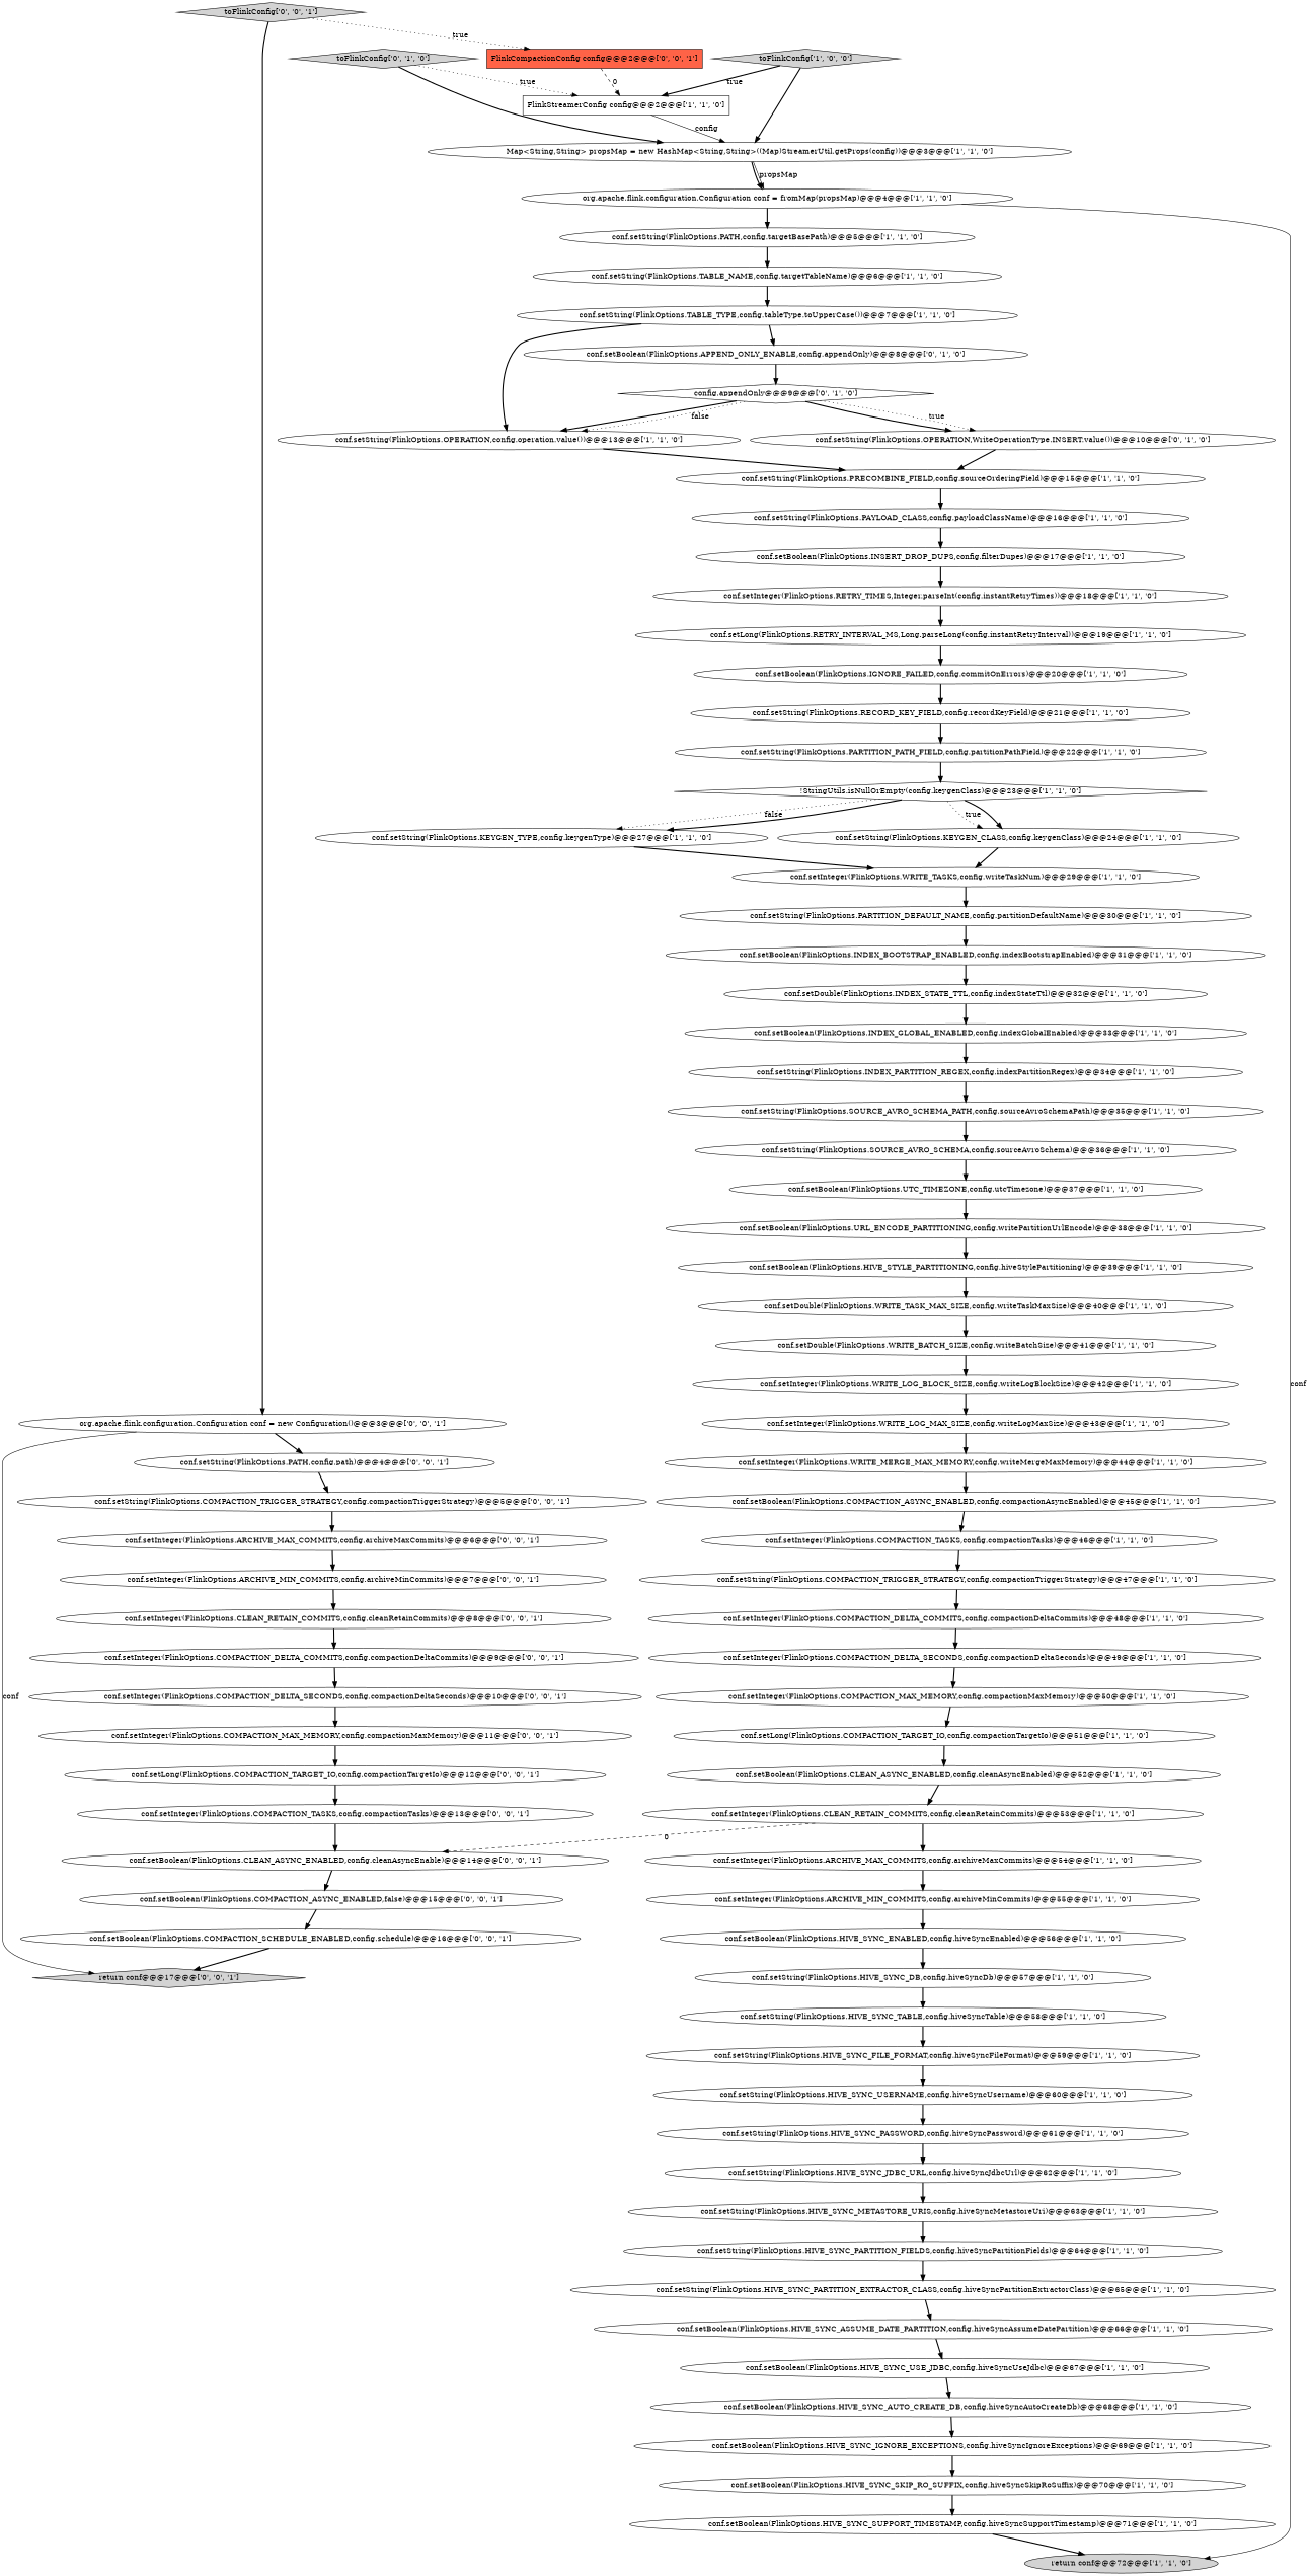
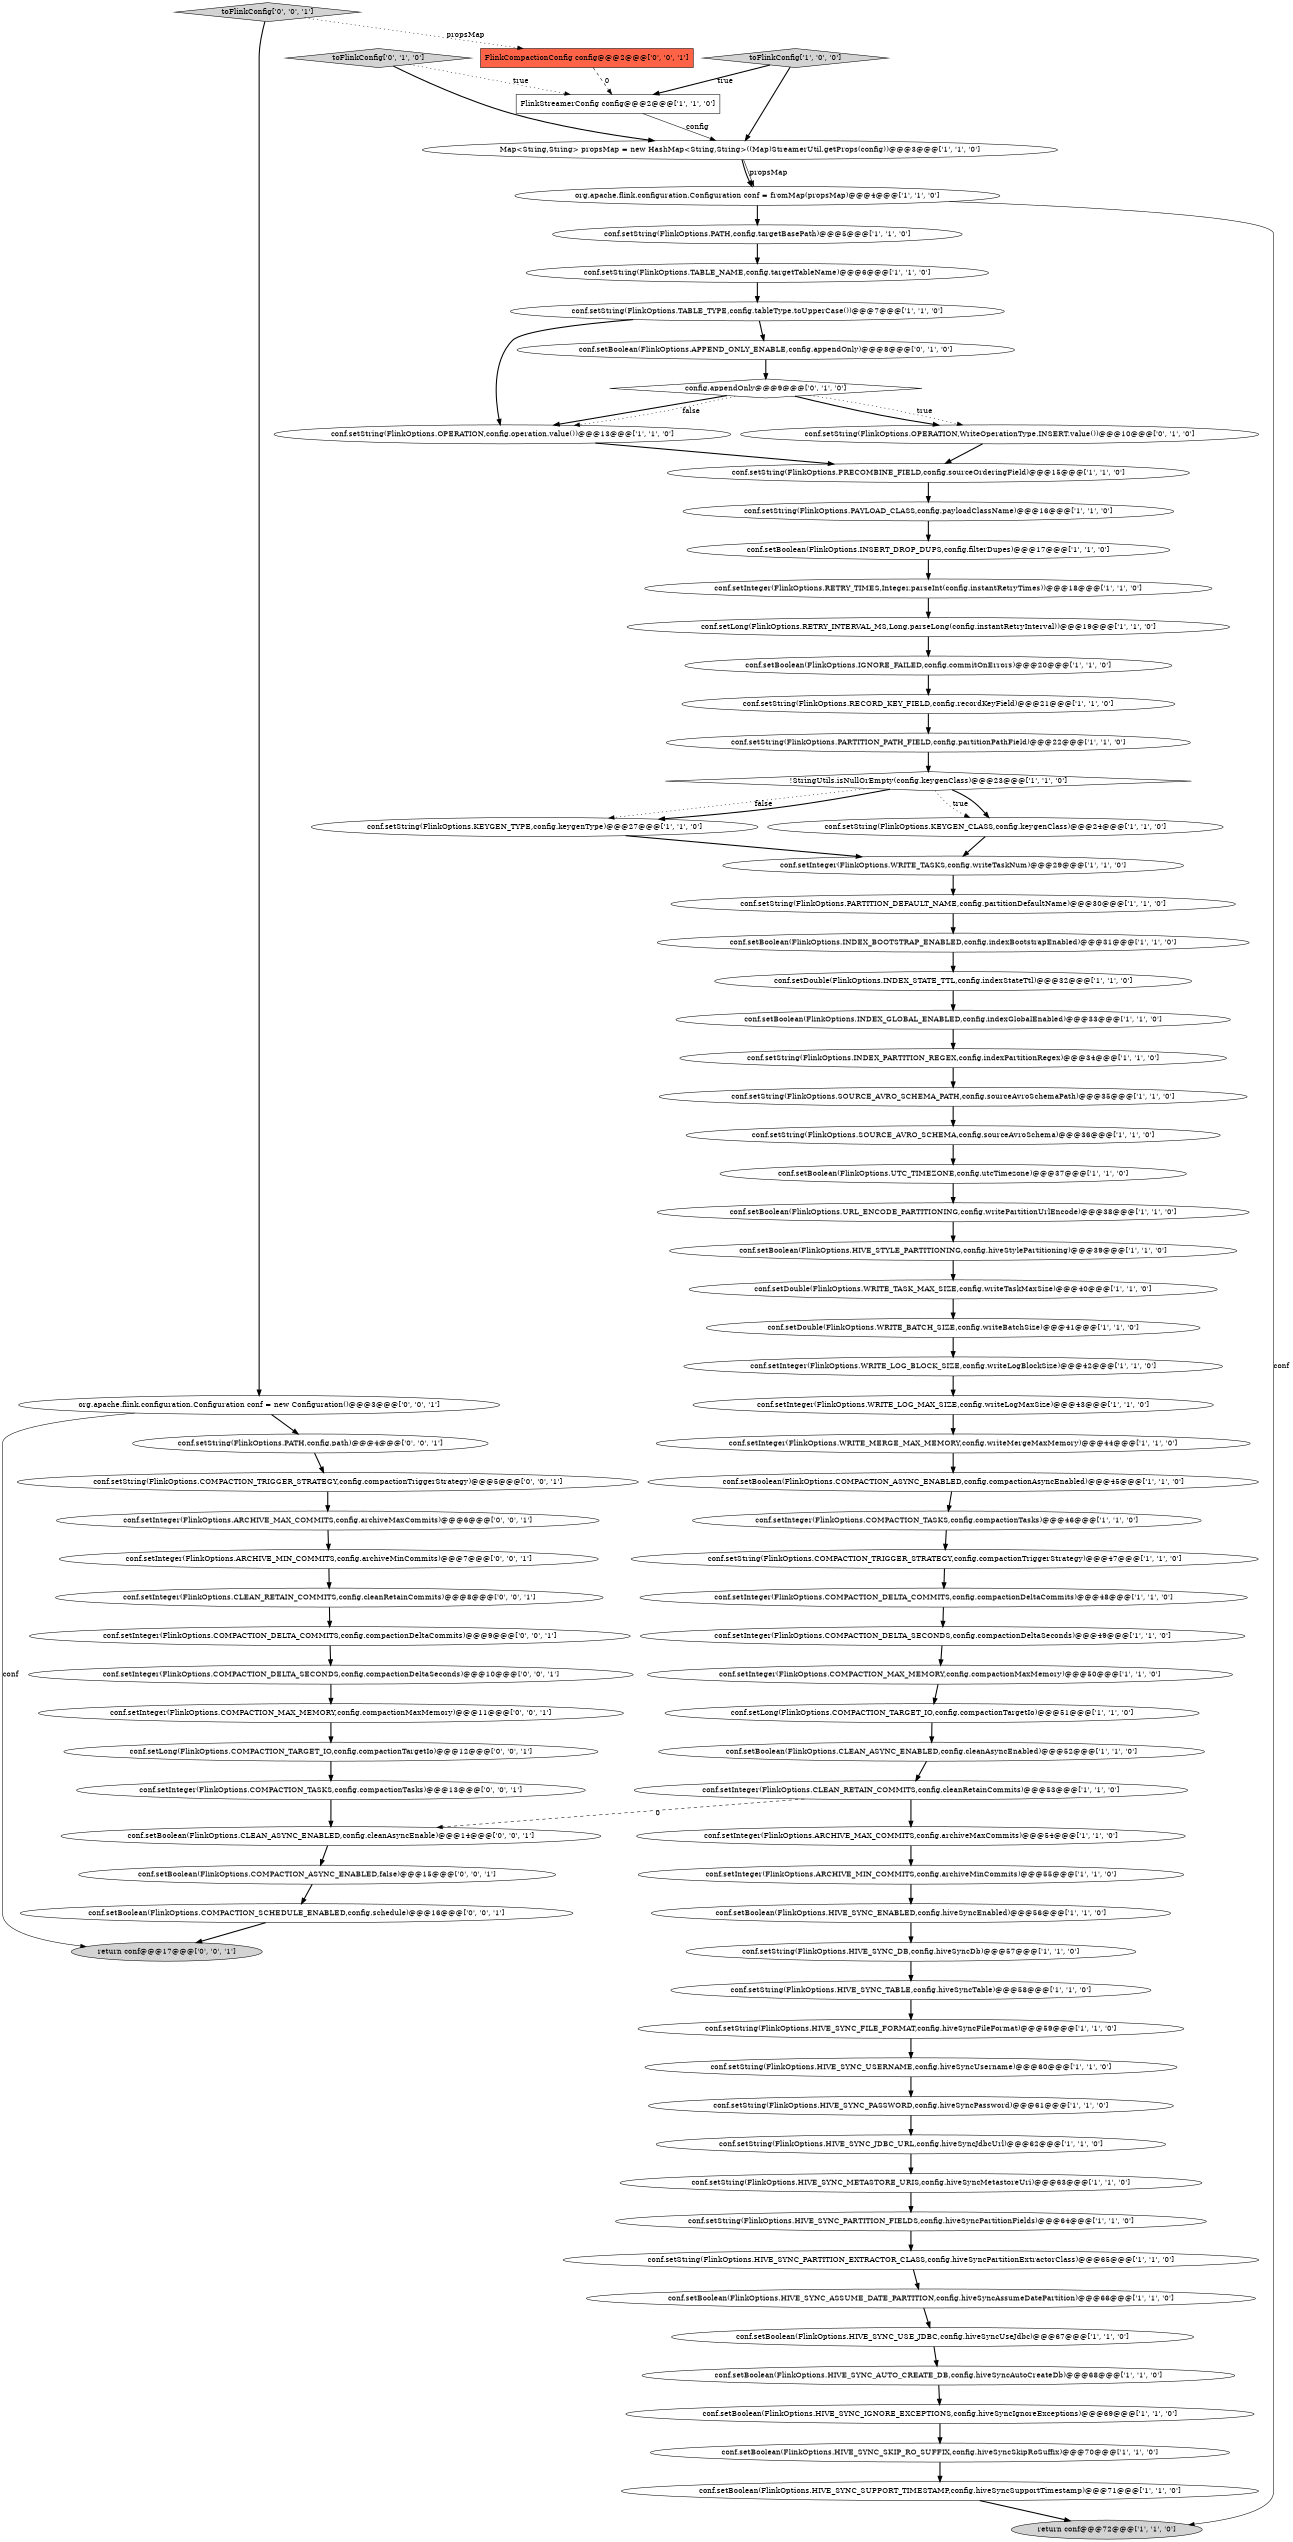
  digraph {
    node [fillcolor=white shape=ellipse style=filled]
    edge [style=bold]
    n1 [label="conf.setInteger(FlinkOptions.WRITE_LOG_BLOCK_SIZE,config.writeLogBlockSize)@@@42@@@['1', '1', '0']"]
    n2 [label="conf.setInteger(FlinkOptions.WRITE_LOG_MAX_SIZE,config.writeLogMaxSize)@@@43@@@['1', '1', '0']"]
    n3 [label="conf.setInteger(FlinkOptions.WRITE_MERGE_MAX_MEMORY,config.writeMergeMaxMemory)@@@44@@@['1', '1', '0']"]
    n4 [fillcolor=lightgray label="toFlinkConfig['0', '1', '0']" shape=diamond]
    n5 [label="Map<String,String> propsMap = new HashMap<String,String>((Map)StreamerUtil.getProps(config))@@@3@@@['1', '1', '0']"]
    n6 [label="FlinkStreamerConfig config@@@2@@@['1', '1', '0']" shape=box]
    n7 [label="org.apache.flink.configuration.Configuration conf = fromMap(propsMap)@@@4@@@['1', '1', '0']"]
    n8 [label="org.apache.flink.configuration.Configuration conf = new Configuration()@@@3@@@['0', '0', '1']"]
-   n9 [fillcolor=lightgray label="return conf@@@17@@@['0', '0', '1']" shape=diamond]
+   n9 [fillcolor=lightgray label="return conf@@@17@@@['0', '0', '1']"]
    n10 [label="conf.setString(FlinkOptions.PATH,config.path)@@@4@@@['0', '0', '1']"]
    n11 [label="conf.setString(FlinkOptions.COMPACTION_TRIGGER_STRATEGY,config.compactionTriggerStrategy)@@@5@@@['0', '0', '1']"]
    n12 [label="conf.setDouble(FlinkOptions.WRITE_BATCH_SIZE,config.writeBatchSize)@@@41@@@['1', '1', '0']"]
    n13 [label="conf.setBoolean(FlinkOptions.COMPACTION_ASYNC_ENABLED,config.compactionAsyncEnabled)@@@45@@@['1', '1', '0']"]
    n14 [label="conf.setInteger(FlinkOptions.COMPACTION_TASKS,config.compactionTasks)@@@46@@@['1', '1', '0']"]
    n15 [label="conf.setBoolean(FlinkOptions.HIVE_SYNC_ENABLED,config.hiveSyncEnabled)@@@56@@@['1', '1', '0']"]
    n16 [label="conf.setString(FlinkOptions.HIVE_SYNC_DB,config.hiveSyncDb)@@@57@@@['1', '1', '0']"]
    n17 [label="conf.setString(FlinkOptions.HIVE_SYNC_TABLE,config.hiveSyncTable)@@@58@@@['1', '1', '0']"]
    n18 [fillcolor=lightgray label="return conf@@@72@@@['1', '1', '0']"]
    n19 [label="conf.setLong(FlinkOptions.COMPACTION_TARGET_IO,config.compactionTargetIo)@@@12@@@['0', '0', '1']"]
    n20 [label="conf.setInteger(FlinkOptions.COMPACTION_TASKS,config.compactionTasks)@@@13@@@['0', '0', '1']"]
    n21 [label="conf.setBoolean(FlinkOptions.CLEAN_ASYNC_ENABLED,config.cleanAsyncEnable)@@@14@@@['0', '0', '1']"]
    n22 [label="conf.setString(FlinkOptions.PATH,config.targetBasePath)@@@5@@@['1', '1', '0']"]
    n23 [label="conf.setString(FlinkOptions.TABLE_NAME,config.targetTableName)@@@6@@@['1', '1', '0']"]
    n24 [label="conf.setInteger(FlinkOptions.COMPACTION_DELTA_SECONDS,config.compactionDeltaSeconds)@@@10@@@['0', '0', '1']"]
    n25 [label="conf.setInteger(FlinkOptions.COMPACTION_MAX_MEMORY,config.compactionMaxMemory)@@@11@@@['0', '0', '1']"]
    n26 [label="conf.setString(FlinkOptions.PARTITION_PATH_FIELD,config.partitionPathField)@@@22@@@['1', '1', '0']"]
    n27 [label="!StringUtils.isNullOrEmpty(config.keygenClass)@@@23@@@['1', '1', '0']" shape=diamond]
    n28 [label="conf.setString(FlinkOptions.KEYGEN_CLASS,config.keygenClass)@@@24@@@['1', '1', '0']"]
    n29 [label="conf.setString(FlinkOptions.KEYGEN_TYPE,config.keygenType)@@@27@@@['1', '1', '0']"]
    n30 [label="conf.setString(FlinkOptions.HIVE_SYNC_FILE_FORMAT,config.hiveSyncFileFormat)@@@59@@@['1', '1', '0']"]
    n31 [label="conf.setString(FlinkOptions.HIVE_SYNC_USERNAME,config.hiveSyncUsername)@@@60@@@['1', '1', '0']"]
    n32 [label="conf.setBoolean(FlinkOptions.HIVE_SYNC_USE_JDBC,config.hiveSyncUseJdbc)@@@67@@@['1', '1', '0']"]
    n33 [label="conf.setBoolean(FlinkOptions.HIVE_SYNC_AUTO_CREATE_DB,config.hiveSyncAutoCreateDb)@@@68@@@['1', '1', '0']"]
    n34 [label="conf.setBoolean(FlinkOptions.HIVE_SYNC_IGNORE_EXCEPTIONS,config.hiveSyncIgnoreExceptions)@@@69@@@['1', '1', '0']"]
    n35 [label="conf.setString(FlinkOptions.HIVE_SYNC_PASSWORD,config.hiveSyncPassword)@@@61@@@['1', '1', '0']"]
    n36 [label="conf.setString(FlinkOptions.HIVE_SYNC_JDBC_URL,config.hiveSyncJdbcUrl)@@@62@@@['1', '1', '0']"]
    n37 [label="conf.setBoolean(FlinkOptions.INSERT_DROP_DUPS,config.filterDupes)@@@17@@@['1', '1', '0']"]
    n38 [label="conf.setInteger(FlinkOptions.RETRY_TIMES,Integer.parseInt(config.instantRetryTimes))@@@18@@@['1', '1', '0']"]
    n39 [label="conf.setLong(FlinkOptions.RETRY_INTERVAL_MS,Long.parseLong(config.instantRetryInterval))@@@19@@@['1', '1', '0']"]
    n40 [label="conf.setString(FlinkOptions.PARTITION_DEFAULT_NAME,config.partitionDefaultName)@@@30@@@['1', '1', '0']"]
    n41 [label="conf.setBoolean(FlinkOptions.INDEX_BOOTSTRAP_ENABLED,config.indexBootstrapEnabled)@@@31@@@['1', '1', '0']"]
    n42 [label="conf.setDouble(FlinkOptions.INDEX_STATE_TTL,config.indexStateTtl)@@@32@@@['1', '1', '0']"]
    n43 [label="conf.setString(FlinkOptions.COMPACTION_TRIGGER_STRATEGY,config.compactionTriggerStrategy)@@@47@@@['1', '1', '0']"]
    n44 [label="conf.setString(FlinkOptions.INDEX_PARTITION_REGEX,config.indexPartitionRegex)@@@34@@@['1', '1', '0']"]
    n45 [label="conf.setString(FlinkOptions.SOURCE_AVRO_SCHEMA_PATH,config.sourceAvroSchemaPath)@@@35@@@['1', '1', '0']"]
    n46 [label="conf.setString(FlinkOptions.SOURCE_AVRO_SCHEMA,config.sourceAvroSchema)@@@36@@@['1', '1', '0']"]
    n47 [label="conf.setInteger(FlinkOptions.ARCHIVE_MAX_COMMITS,config.archiveMaxCommits)@@@6@@@['0', '0', '1']"]
    n48 [label="conf.setInteger(FlinkOptions.ARCHIVE_MIN_COMMITS,config.archiveMinCommits)@@@7@@@['0', '0', '1']"]
    n49 [label="conf.setInteger(FlinkOptions.COMPACTION_DELTA_COMMITS,config.compactionDeltaCommits)@@@48@@@['1', '1', '0']"]
    n50 [label="conf.setBoolean(FlinkOptions.UTC_TIMEZONE,config.utcTimezone)@@@37@@@['1', '1', '0']"]
    n51 [label="conf.setBoolean(FlinkOptions.URL_ENCODE_PARTITIONING,config.writePartitionUrlEncode)@@@38@@@['1', '1', '0']"]
    n52 [label="conf.setBoolean(FlinkOptions.HIVE_STYLE_PARTITIONING,config.hiveStylePartitioning)@@@39@@@['1', '1', '0']"]
    n53 [label="conf.setDouble(FlinkOptions.WRITE_TASK_MAX_SIZE,config.writeTaskMaxSize)@@@40@@@['1', '1', '0']"]
    n54 [label="conf.setInteger(FlinkOptions.ARCHIVE_MIN_COMMITS,config.archiveMinCommits)@@@55@@@['1', '1', '0']"]
    n55 [label="conf.setInteger(FlinkOptions.ARCHIVE_MAX_COMMITS,config.archiveMaxCommits)@@@54@@@['1', '1', '0']"]
    n56 [label="conf.setInteger(FlinkOptions.WRITE_TASKS,config.writeTaskNum)@@@29@@@['1', '1', '0']"]
    n57 [label="conf.setString(FlinkOptions.OPERATION,WriteOperationType.INSERT.value())@@@10@@@['0', '1', '0']"]
    n58 [label="conf.setString(FlinkOptions.PRECOMBINE_FIELD,config.sourceOrderingField)@@@15@@@['1', '1', '0']"]
    n59 [label="conf.setString(FlinkOptions.PAYLOAD_CLASS,config.payloadClassName)@@@16@@@['1', '1', '0']"]
    n60 [label="conf.setInteger(FlinkOptions.COMPACTION_DELTA_COMMITS,config.compactionDeltaCommits)@@@9@@@['0', '0', '1']"]
    n61 [label="conf.setBoolean(FlinkOptions.INDEX_GLOBAL_ENABLED,config.indexGlobalEnabled)@@@33@@@['1', '1', '0']"]
    n62 [label="conf.setString(FlinkOptions.HIVE_SYNC_PARTITION_EXTRACTOR_CLASS,config.hiveSyncPartitionExtractorClass)@@@65@@@['1', '1', '0']"]
    n63 [label="conf.setBoolean(FlinkOptions.HIVE_SYNC_ASSUME_DATE_PARTITION,config.hiveSyncAssumeDatePartition)@@@66@@@['1', '1', '0']"]
    n64 [label="conf.setBoolean(FlinkOptions.COMPACTION_ASYNC_ENABLED,false)@@@15@@@['0', '0', '1']"]
    n65 [label="conf.setBoolean(FlinkOptions.COMPACTION_SCHEDULE_ENABLED,config.schedule)@@@16@@@['0', '0', '1']"]
    n66 [label="conf.setBoolean(FlinkOptions.HIVE_SYNC_SKIP_RO_SUFFIX,config.hiveSyncSkipRoSuffix)@@@70@@@['1', '1', '0']"]
    n67 [label="conf.setBoolean(FlinkOptions.HIVE_SYNC_SUPPORT_TIMESTAMP,config.hiveSyncSupportTimestamp)@@@71@@@['1', '1', '0']"]
    n68 [label="conf.setBoolean(FlinkOptions.IGNORE_FAILED,config.commitOnErrors)@@@20@@@['1', '1', '0']"]
    n69 [label="conf.setString(FlinkOptions.RECORD_KEY_FIELD,config.recordKeyField)@@@21@@@['1', '1', '0']"]
    n70 [label="conf.setString(FlinkOptions.TABLE_TYPE,config.tableType.toUpperCase())@@@7@@@['1', '1', '0']"]
    n71 [label="conf.setBoolean(FlinkOptions.APPEND_ONLY_ENABLE,config.appendOnly)@@@8@@@['0', '1', '0']"]
    n72 [label="conf.setString(FlinkOptions.OPERATION,config.operation.value())@@@13@@@['1', '1', '0']"]
    n73 [label="config.appendOnly@@@9@@@['0', '1', '0']" shape=diamond]
    n74 [label="conf.setLong(FlinkOptions.COMPACTION_TARGET_IO,config.compactionTargetIo)@@@51@@@['1', '1', '0']"]
    n75 [label="conf.setBoolean(FlinkOptions.CLEAN_ASYNC_ENABLED,config.cleanAsyncEnabled)@@@52@@@['1', '1', '0']"]
    n76 [label="conf.setInteger(FlinkOptions.CLEAN_RETAIN_COMMITS,config.cleanRetainCommits)@@@53@@@['1', '1', '0']"]
    n77 [label="conf.setInteger(FlinkOptions.CLEAN_RETAIN_COMMITS,config.cleanRetainCommits)@@@8@@@['0', '0', '1']"]
    n78 [fillcolor=lightgray label="toFlinkConfig['0', '0', '1']" shape=diamond]
    n79 [fillcolor=tomato label="FlinkCompactionConfig config@@@2@@@['0', '0', '1']" shape=box]
    n80 [label="conf.setInteger(FlinkOptions.COMPACTION_DELTA_SECONDS,config.compactionDeltaSeconds)@@@49@@@['1', '1', '0']"]
    n81 [fillcolor=lightgray label="toFlinkConfig['1', '0', '0']" shape=diamond]
    n82 [label="conf.setString(FlinkOptions.HIVE_SYNC_PARTITION_FIELDS,config.hiveSyncPartitionFields)@@@64@@@['1', '1', '0']"]
    n83 [label="conf.setInteger(FlinkOptions.COMPACTION_MAX_MEMORY,config.compactionMaxMemory)@@@50@@@['1', '1', '0']"]
    n84 [label="conf.setString(FlinkOptions.HIVE_SYNC_METASTORE_URIS,config.hiveSyncMetastoreUri)@@@63@@@['1', '1', '0']"]
    n1 -> n2
    n2 -> n3
    n3 -> n13
    n4 -> n5
    n4 -> n6 [label=true style=dotted]
    n5 -> n7
    n5 -> n7 [label=propsMap style=solid]
    n6 -> n5 [label=config style=solid]
    n7 -> n18 [label=conf style=solid]
    n7 -> n22
    n8 -> n9 [label=conf style=solid]
    n8 -> n10
    n10 -> n11
    n11 -> n47
    n12 -> n1
    n13 -> n14
    n14 -> n43
    n15 -> n16
    n16 -> n17
    n17 -> n30
    n19 -> n20
    n20 -> n21
    n21 -> n64
    n22 -> n23
    n23 -> n70
    n24 -> n25
    n25 -> n19
    n26 -> n27
    n27 -> n28
    n27 -> n28 [label=true style=dotted]
    n27 -> n29 [label=false style=dotted]
    n27 -> n29
    n28 -> n56
    n29 -> n56
    n30 -> n31
    n31 -> n35
    n32 -> n33
    n33 -> n34
    n34 -> n66
    n35 -> n36
    n36 -> n84
    n37 -> n38
    n38 -> n39
    n39 -> n68
    n40 -> n41
    n41 -> n42
    n42 -> n61
    n43 -> n49
    n44 -> n45
    n45 -> n46
    n46 -> n50
    n47 -> n48
    n48 -> n77
    n49 -> n80
    n50 -> n51
    n51 -> n52
    n52 -> n53
    n53 -> n12
    n54 -> n15
    n55 -> n54
    n56 -> n40
    n57 -> n58
    n58 -> n59
    n59 -> n37
    n60 -> n24
    n61 -> n44
    n62 -> n63
    n63 -> n32
    n64 -> n65
    n65 -> n9
    n66 -> n67
    n67 -> n18
    n68 -> n69
    n69 -> n26
    n70 -> n71
    n70 -> n72
    n71 -> n73
    n72 -> n58
    n73 -> n57 [label=true style=dotted]
    n73 -> n57
    n73 -> n72
    n73 -> n72 [label=false style=dotted]
    n74 -> n75
    n75 -> n76
    n76 -> n21 [label=0 style=dashed]
    n76 -> n55
    n77 -> n60
    n78 -> n8
-   n78 -> n79 [label=true style=dotted]
+   n78 -> n79 [label=propsMap style=dotted]
    n79 -> n6 [label=0 style=dashed]
    n80 -> n83
    n81 -> n5
    n81 -> n6 [label=true]
    n82 -> n62
    n83 -> n74
    n84 -> n82
  }
